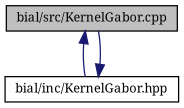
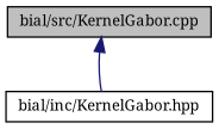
  digraph {
    fontname="Noto Serif"
    node [color=black fontname="Noto Serif" fontsize=10 shape=record style=filled]
    edge [color=midnightblue dir=back fontname="Noto Serif" fontsize=10 labelfontname=Helvetica labelfontsize=10 style=solid]
    n1 [fillcolor=grey75 fontcolor=black height=0.2 label="bial/src/KernelGabor.cpp" width=0.4]
    n2 [fillcolor=white height=0.2 label="bial/inc/KernelGabor.hpp" width=0.4]
    n1 -> n2
-   n2 -> n1
  }
